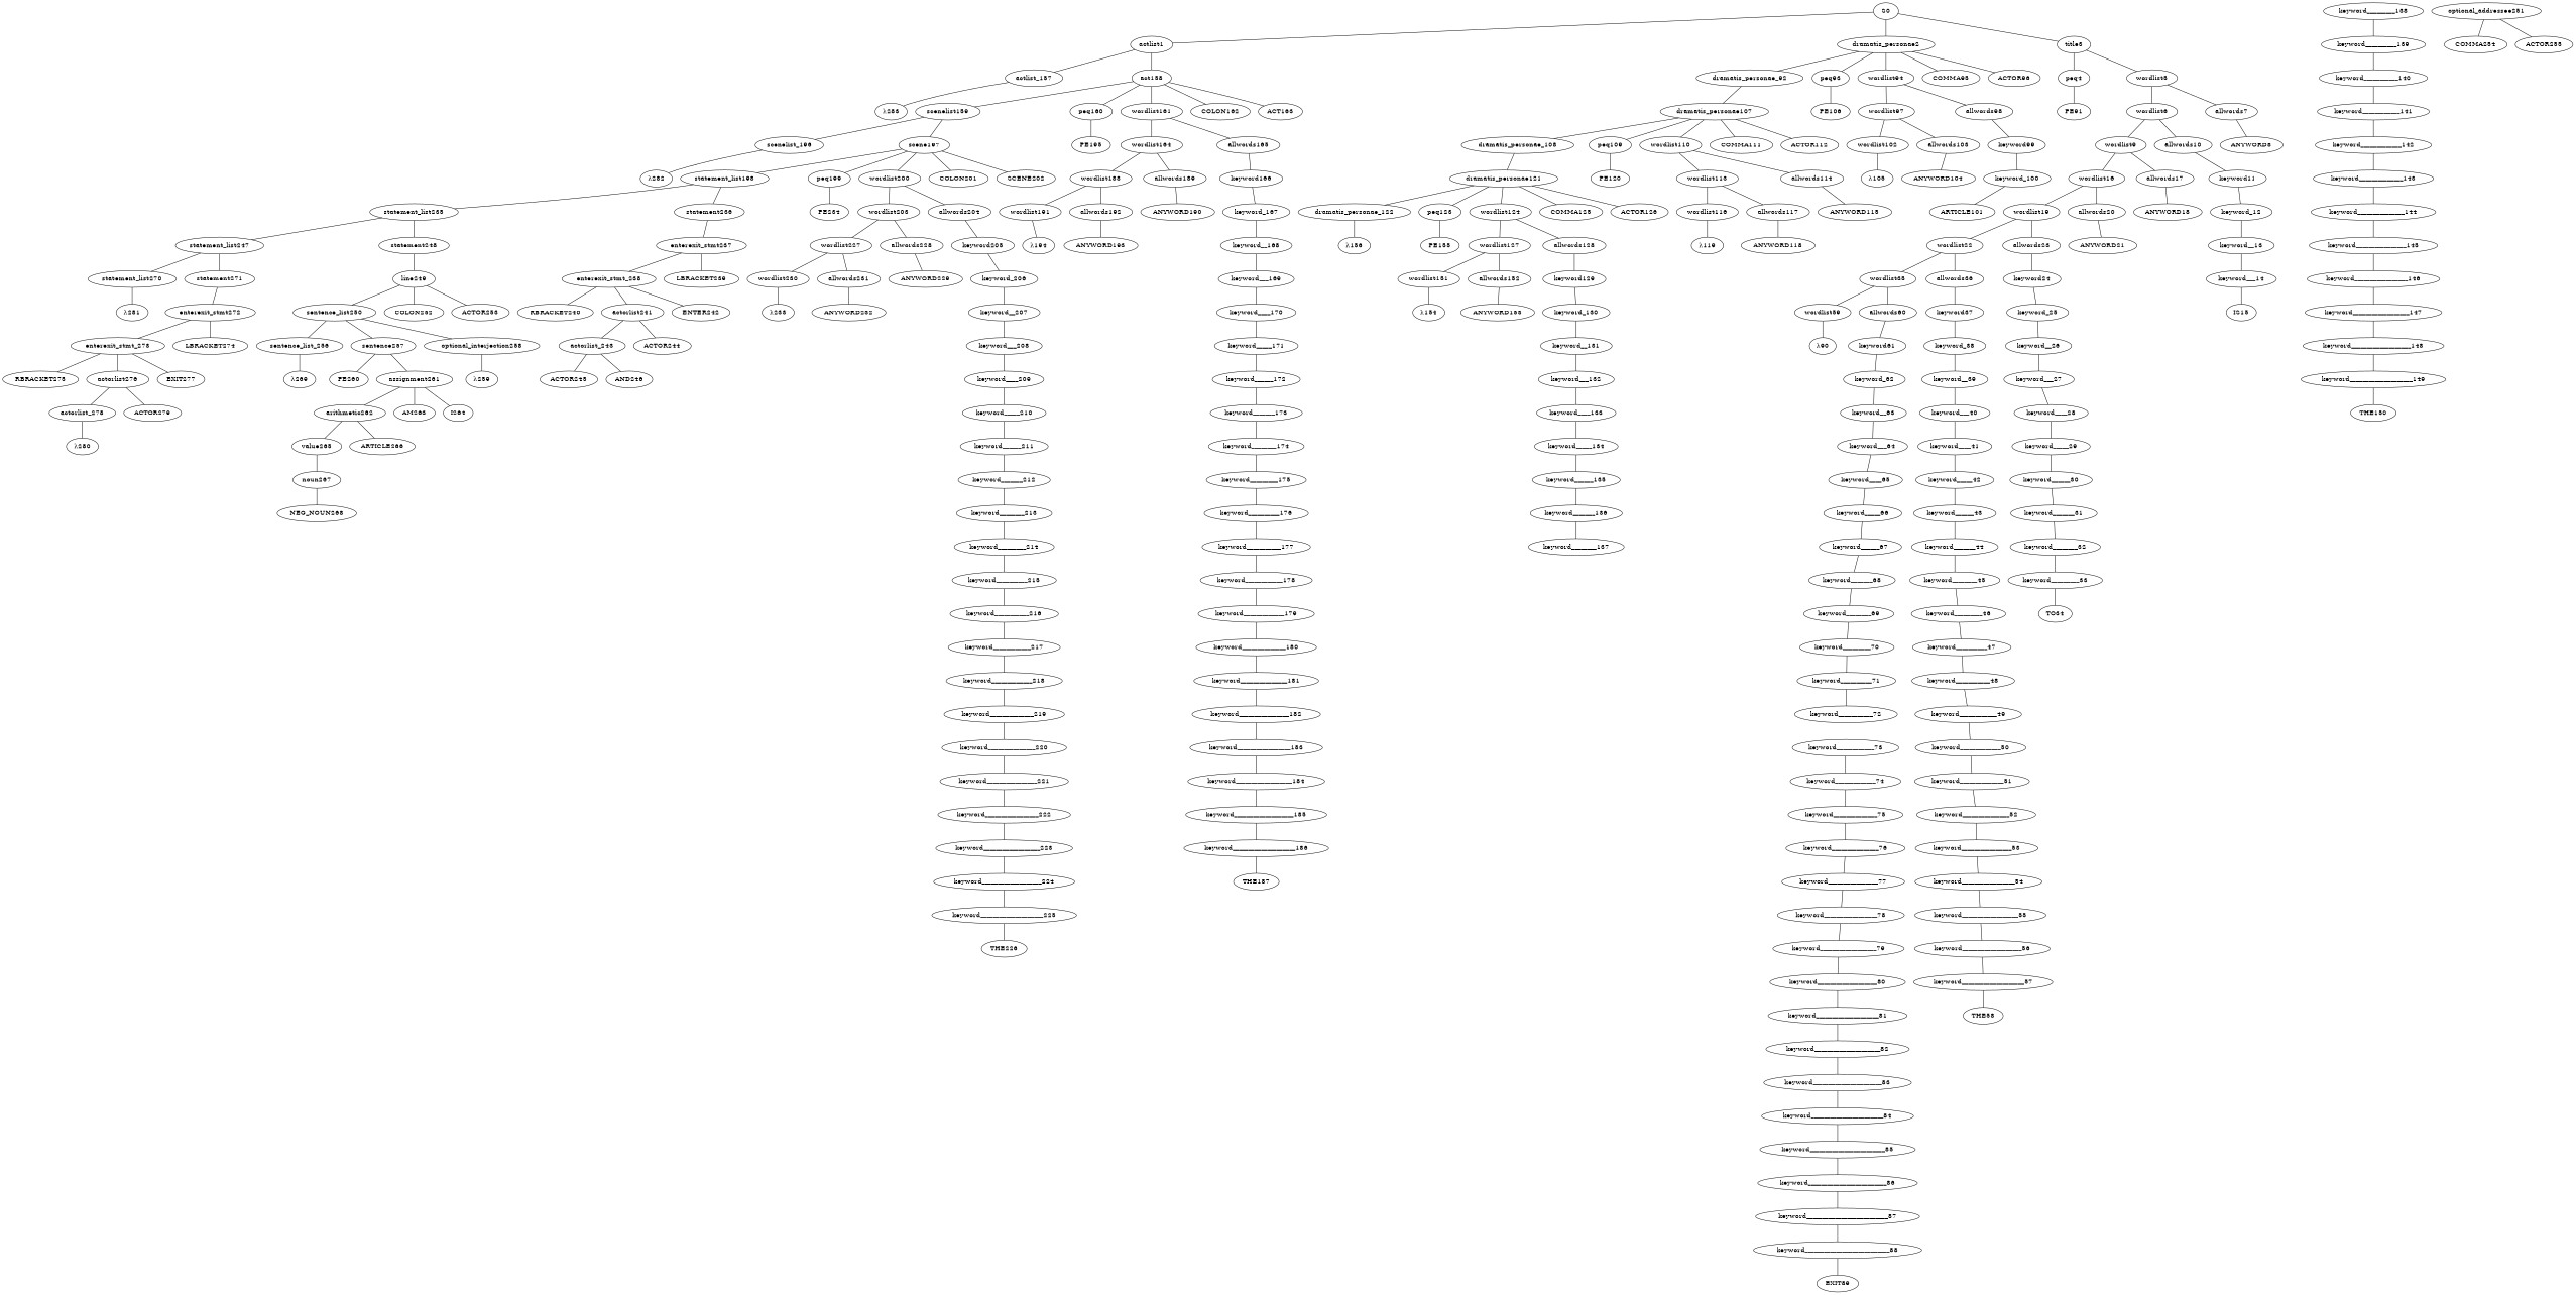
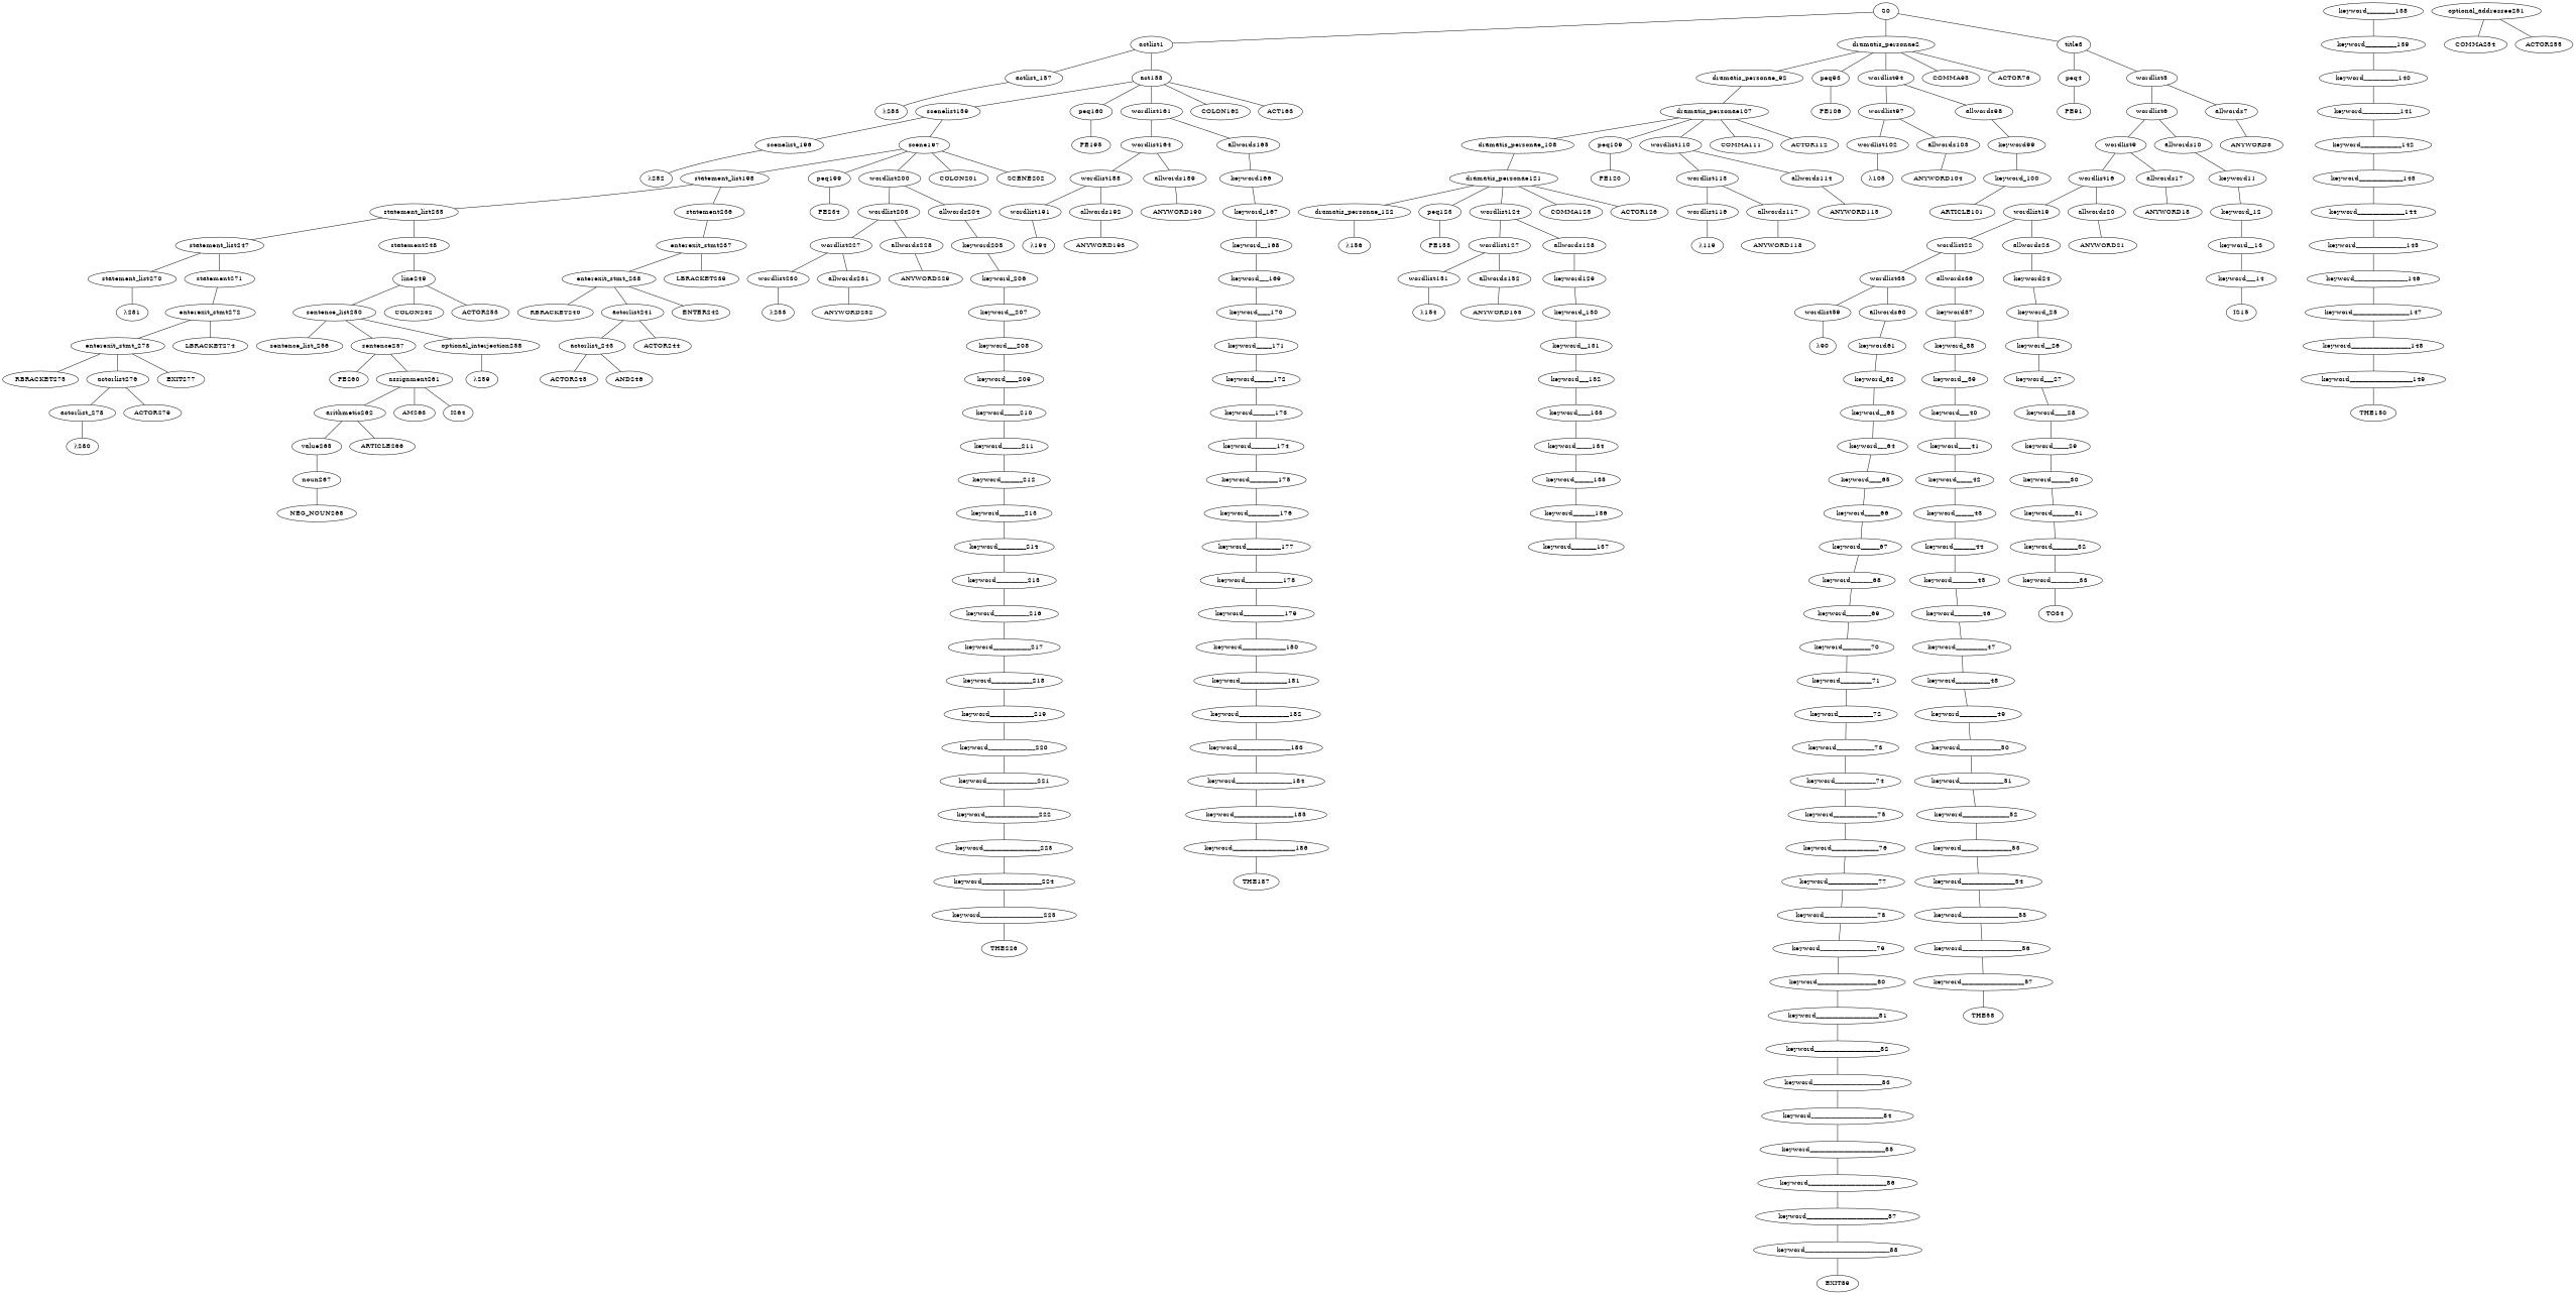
  strict graph {
    S0
    actlist1
    dramatis_personae2
    title3
    actlist_157
    act158
    dramatis_personae_92
    peq93
    wordlist94
    COMMA95
-   ACTOR96
+   ACTOR96 [label=ACTOR76]
    peq4
    wordlist5
    "λ283"
    scenelist159
    peq160
    wordlist161
    COLON162
    ACT163
    dramatis_personae107
    PE106
    wordlist97
    allwords98
    PE91
    wordlist6
    allwords7
    wordlist9
    allwords10
    ANYWORD8
    wordlist16
    allwords17
    keyword11
    wordlist19
    allwords20
    ANYWORD18
    keyword_12
    keyword__13
    keyword___14
    IS15
    wordlist22
    allwords23
    ANYWORD21
    wordlist35
    allwords36
    keyword24
    wordlist59
    allwords60
    keyword37
    keyword_25
    keyword__26
    keyword___27
    keyword____28
    keyword_____29
    keyword______30
    keyword_______31
    keyword________32
    keyword_________33
    TO34
    "λ90"
    keyword61
    keyword_38
    keyword__39
    keyword___40
    keyword____41
    keyword_____42
    keyword______43
    keyword_______44
    keyword________45
    keyword_________46
    keyword__________47
    keyword___________48
    keyword____________49
    keyword_____________50
    keyword______________51
    keyword_______________52
    keyword________________53
    keyword_________________54
    keyword__________________55
    keyword___________________56
    keyword____________________57
    THE58
    keyword_62
    keyword__63
    keyword___64
    keyword____65
    keyword_____66
    keyword______67
    keyword_______68
    keyword________69
    keyword_________70
    keyword__________71
    keyword___________72
    keyword____________73
    keyword_____________74
    keyword______________75
    keyword_______________76
    keyword________________77
    keyword_________________78
    keyword__________________79
    keyword___________________80
    keyword____________________81
    keyword_____________________82
    keyword______________________83
    keyword_______________________84
    keyword________________________85
    keyword_________________________86
    keyword__________________________87
    keyword___________________________88
    EXIT89
    dramatis_personae_108
    peq109
    wordlist110
    COMMA111
    ACTOR112
    wordlist102
    allwords103
    keyword99
    "λ105"
    ANYWORD104
    keyword_100
    ARTICLE101
    dramatis_personae121
    PE120
    wordlist113
    allwords114
    dramatis_personae_122
    peq123
    wordlist124
    COMMA125
    ACTOR126
    wordlist116
    allwords117
    ANYWORD115
    "λ119"
    ANYWORD118
    "λ156"
    PE155
    wordlist127
    allwords128
    wordlist151
    allwords152
    keyword129
    "λ154"
    ANYWORD153
    keyword_130
    keyword__131
    keyword___132
    keyword____133
    keyword_____134
    keyword______135
    keyword_______136
    keyword________137
    keyword_________138
    keyword__________139
    keyword___________140
    keyword____________141
    keyword_____________142
    keyword______________143
    keyword_______________144
    keyword________________145
    keyword_________________146
    keyword__________________147
    keyword___________________148
    keyword____________________149
    THE150
    scenelist_196
    scene197
    PE195
    wordlist164
    allwords165
    "λ282"
    statement_list198
    peq199
    wordlist200
    COLON201
    SCENE202
    wordlist188
    allwords189
    keyword166
    wordlist191
    allwords192
    ANYWORD190
    keyword_167
    keyword__168
    keyword___169
    keyword____170
    keyword_____171
    keyword______172
    keyword_______173
    keyword________174
    keyword_________175
    keyword__________176
    keyword___________177
    keyword____________178
    keyword_____________179
    keyword______________180
    keyword_______________181
    keyword________________182
    keyword_________________183
    keyword__________________184
    keyword___________________185
    keyword____________________186
    THE187
    "λ194"
    ANYWORD193
    statement_list235
    statement236
    PE234
    wordlist203
    allwords204
    statement_list247
    statement248
    enterexit_stmt237
    wordlist227
    allwords228
    keyword205
    wordlist230
    allwords231
    ANYWORD229
    keyword_206
    keyword__207
    keyword___208
    keyword____209
    keyword_____210
    keyword______211
    keyword_______212
    keyword________213
    keyword_________214
    keyword__________215
    keyword___________216
    keyword____________217
    keyword_____________218
    keyword______________219
    keyword_______________220
    keyword________________221
    keyword_________________222
    keyword__________________223
    keyword___________________224
    keyword____________________225
    THE226
    "λ233"
    ANYWORD232
    statement_list270
    statement271
    line249
    enterexit_stmt_238
    LBRACKET239
    RBRACKET240
    actorlist241
    ENTER242
    actorlist_243
    ACTOR244
    ACTOR245
    AND246
    "λ281"
    enterexit_stmt272
    sentence_list250
    COLON252
    ACTOR253
    sentence_list_256
    sentence257
    optional_interjection258
    optional_addressee251
    COMMA254
    ACTOR255
-   "λ269"
    PE260
    assignment261
    "λ259"
    arithmetic262
    AM263
    I264
    value265
    ARTICLE266
    noun267
    NEG_NOUN268
    enterexit_stmt_273
    LBRACKET274
    RBRACKET275
    actorlist276
    EXIT277
    actorlist_278
    ACTOR279
    "λ280"
    S0 -- actlist1
    S0 -- dramatis_personae2
    S0 -- title3
    actlist1 -- actlist_157
    actlist1 -- act158
    dramatis_personae2 -- dramatis_personae_92
    dramatis_personae2 -- peq93
    dramatis_personae2 -- wordlist94
    dramatis_personae2 -- COMMA95
    dramatis_personae2 -- ACTOR96
    title3 -- peq4
    title3 -- wordlist5
    actlist_157 -- "λ283"
    act158 -- scenelist159
    act158 -- peq160
    act158 -- wordlist161
    act158 -- COLON162
    act158 -- ACT163
    dramatis_personae_92 -- dramatis_personae107
    peq93 -- PE106
    wordlist94 -- wordlist97
    wordlist94 -- allwords98
    peq4 -- PE91
    wordlist5 -- wordlist6
    wordlist5 -- allwords7
    scenelist159 -- scenelist_196
    scenelist159 -- scene197
    peq160 -- PE195
    wordlist161 -- wordlist164
    wordlist161 -- allwords165
    dramatis_personae107 -- dramatis_personae_108
    dramatis_personae107 -- peq109
    dramatis_personae107 -- wordlist110
    dramatis_personae107 -- COMMA111
    dramatis_personae107 -- ACTOR112
    wordlist97 -- wordlist102
    wordlist97 -- allwords103
    allwords98 -- keyword99
    wordlist6 -- wordlist9
    wordlist6 -- allwords10
    allwords7 -- ANYWORD8
    wordlist9 -- wordlist16
    wordlist9 -- allwords17
    allwords10 -- keyword11
    wordlist16 -- wordlist19
    wordlist16 -- allwords20
    allwords17 -- ANYWORD18
    keyword11 -- keyword_12
    wordlist19 -- wordlist22
    wordlist19 -- allwords23
    allwords20 -- ANYWORD21
    keyword_12 -- keyword__13
    keyword__13 -- keyword___14
    keyword___14 -- IS15
    wordlist22 -- wordlist35
    wordlist22 -- allwords36
    allwords23 -- keyword24
    wordlist35 -- wordlist59
    wordlist35 -- allwords60
    allwords36 -- keyword37
    keyword24 -- keyword_25
    wordlist59 -- "λ90"
    allwords60 -- keyword61
    keyword37 -- keyword_38
    keyword_25 -- keyword__26
    keyword__26 -- keyword___27
    keyword___27 -- keyword____28
    keyword____28 -- keyword_____29
    keyword_____29 -- keyword______30
    keyword______30 -- keyword_______31
    keyword_______31 -- keyword________32
    keyword________32 -- keyword_________33
    keyword_________33 -- TO34
    keyword61 -- keyword_62
    keyword_38 -- keyword__39
    keyword__39 -- keyword___40
    keyword___40 -- keyword____41
    keyword____41 -- keyword_____42
    keyword_____42 -- keyword______43
    keyword______43 -- keyword_______44
    keyword_______44 -- keyword________45
    keyword________45 -- keyword_________46
    keyword_________46 -- keyword__________47
    keyword__________47 -- keyword___________48
    keyword___________48 -- keyword____________49
    keyword____________49 -- keyword_____________50
    keyword_____________50 -- keyword______________51
    keyword______________51 -- keyword_______________52
    keyword_______________52 -- keyword________________53
    keyword________________53 -- keyword_________________54
    keyword_________________54 -- keyword__________________55
    keyword__________________55 -- keyword___________________56
    keyword___________________56 -- keyword____________________57
    keyword____________________57 -- THE58
    keyword_62 -- keyword__63
    keyword__63 -- keyword___64
    keyword___64 -- keyword____65
    keyword____65 -- keyword_____66
    keyword_____66 -- keyword______67
    keyword______67 -- keyword_______68
    keyword_______68 -- keyword________69
    keyword________69 -- keyword_________70
    keyword_________70 -- keyword__________71
    keyword__________71 -- keyword___________72
+   keyword___________72 -- keyword____________73
    keyword____________73 -- keyword_____________74
    keyword_____________74 -- keyword______________75
    keyword______________75 -- keyword_______________76
    keyword_______________76 -- keyword________________77
    keyword________________77 -- keyword_________________78
    keyword_________________78 -- keyword__________________79
    keyword__________________79 -- keyword___________________80
    keyword___________________80 -- keyword____________________81
    keyword____________________81 -- keyword_____________________82
    keyword_____________________82 -- keyword______________________83
    keyword______________________83 -- keyword_______________________84
    keyword_______________________84 -- keyword________________________85
    keyword________________________85 -- keyword_________________________86
    keyword_________________________86 -- keyword__________________________87
    keyword__________________________87 -- keyword___________________________88
    keyword___________________________88 -- EXIT89
    dramatis_personae_108 -- dramatis_personae121
    peq109 -- PE120
    wordlist110 -- wordlist113
    wordlist110 -- allwords114
    wordlist102 -- "λ105"
    allwords103 -- ANYWORD104
    keyword99 -- keyword_100
    keyword_100 -- ARTICLE101
    dramatis_personae121 -- dramatis_personae_122
    dramatis_personae121 -- peq123
    dramatis_personae121 -- wordlist124
    dramatis_personae121 -- COMMA125
    dramatis_personae121 -- ACTOR126
    wordlist113 -- wordlist116
    wordlist113 -- allwords117
    allwords114 -- ANYWORD115
    dramatis_personae_122 -- "λ156"
    peq123 -- PE155
    wordlist124 -- wordlist127
    wordlist124 -- allwords128
    wordlist116 -- "λ119"
    allwords117 -- ANYWORD118
    wordlist127 -- wordlist151
    wordlist127 -- allwords152
    allwords128 -- keyword129
    wordlist151 -- "λ154"
    allwords152 -- ANYWORD153
    keyword129 -- keyword_130
    keyword_130 -- keyword__131
    keyword__131 -- keyword___132
    keyword___132 -- keyword____133
    keyword____133 -- keyword_____134
    keyword_____134 -- keyword______135
    keyword______135 -- keyword_______136
    keyword_______136 -- keyword________137
    keyword_________138 -- keyword__________139
    keyword__________139 -- keyword___________140
    keyword___________140 -- keyword____________141
    keyword____________141 -- keyword_____________142
    keyword_____________142 -- keyword______________143
    keyword______________143 -- keyword_______________144
    keyword_______________144 -- keyword________________145
    keyword________________145 -- keyword_________________146
    keyword_________________146 -- keyword__________________147
    keyword__________________147 -- keyword___________________148
    keyword___________________148 -- keyword____________________149
    keyword____________________149 -- THE150
    scenelist_196 -- "λ282"
    scene197 -- statement_list198
    scene197 -- peq199
    scene197 -- wordlist200
    scene197 -- COLON201
    scene197 -- SCENE202
    wordlist164 -- wordlist188
    wordlist164 -- allwords189
    allwords165 -- keyword166
    statement_list198 -- statement_list235
    statement_list198 -- statement236
    peq199 -- PE234
    wordlist200 -- wordlist203
    wordlist200 -- allwords204
    wordlist188 -- wordlist191
    wordlist188 -- allwords192
    allwords189 -- ANYWORD190
    keyword166 -- keyword_167
    wordlist191 -- "λ194"
    allwords192 -- ANYWORD193
    keyword_167 -- keyword__168
    keyword__168 -- keyword___169
    keyword___169 -- keyword____170
    keyword____170 -- keyword_____171
    keyword_____171 -- keyword______172
    keyword______172 -- keyword_______173
    keyword_______173 -- keyword________174
    keyword________174 -- keyword_________175
    keyword_________175 -- keyword__________176
    keyword__________176 -- keyword___________177
    keyword___________177 -- keyword____________178
    keyword____________178 -- keyword_____________179
    keyword_____________179 -- keyword______________180
    keyword______________180 -- keyword_______________181
    keyword_______________181 -- keyword________________182
    keyword________________182 -- keyword_________________183
    keyword_________________183 -- keyword__________________184
    keyword__________________184 -- keyword___________________185
    keyword___________________185 -- keyword____________________186
    keyword____________________186 -- THE187
    statement_list235 -- statement_list247
    statement_list235 -- statement248
    statement236 -- enterexit_stmt237
    wordlist203 -- wordlist227
    wordlist203 -- allwords228
    allwords204 -- keyword205
    statement_list247 -- statement_list270
    statement_list247 -- statement271
    statement248 -- line249
    enterexit_stmt237 -- enterexit_stmt_238
    enterexit_stmt237 -- LBRACKET239
    wordlist227 -- wordlist230
    wordlist227 -- allwords231
    allwords228 -- ANYWORD229
    keyword205 -- keyword_206
    wordlist230 -- "λ233"
    allwords231 -- ANYWORD232
    keyword_206 -- keyword__207
    keyword__207 -- keyword___208
    keyword___208 -- keyword____209
    keyword____209 -- keyword_____210
    keyword_____210 -- keyword______211
    keyword______211 -- keyword_______212
    keyword_______212 -- keyword________213
    keyword________213 -- keyword_________214
    keyword_________214 -- keyword__________215
    keyword__________215 -- keyword___________216
    keyword___________216 -- keyword____________217
    keyword____________217 -- keyword_____________218
    keyword_____________218 -- keyword______________219
    keyword______________219 -- keyword_______________220
    keyword_______________220 -- keyword________________221
    keyword________________221 -- keyword_________________222
    keyword_________________222 -- keyword__________________223
    keyword__________________223 -- keyword___________________224
    keyword___________________224 -- keyword____________________225
    keyword____________________225 -- THE226
    statement_list270 -- "λ281"
    statement271 -- enterexit_stmt272
    line249 -- sentence_list250
    line249 -- COLON252
    line249 -- ACTOR253
    enterexit_stmt_238 -- RBRACKET240
    enterexit_stmt_238 -- actorlist241
    enterexit_stmt_238 -- ENTER242
    actorlist241 -- actorlist_243
    actorlist241 -- ACTOR244
    actorlist_243 -- ACTOR245
    actorlist_243 -- AND246
    enterexit_stmt272 -- enterexit_stmt_273
    enterexit_stmt272 -- LBRACKET274
    sentence_list250 -- sentence_list_256
    sentence_list250 -- sentence257
    sentence_list250 -- optional_interjection258
-   sentence_list_256 -- "λ269"
    sentence257 -- PE260
    sentence257 -- assignment261
    optional_interjection258 -- "λ259"
    optional_addressee251 -- COMMA254
    optional_addressee251 -- ACTOR255
    assignment261 -- arithmetic262
    assignment261 -- AM263
    assignment261 -- I264
    arithmetic262 -- value265
    arithmetic262 -- ARTICLE266
    value265 -- noun267
    noun267 -- NEG_NOUN268
    enterexit_stmt_273 -- RBRACKET275
    enterexit_stmt_273 -- actorlist276
    enterexit_stmt_273 -- EXIT277
    actorlist276 -- actorlist_278
    actorlist276 -- ACTOR279
    actorlist_278 -- "λ280"
  }
